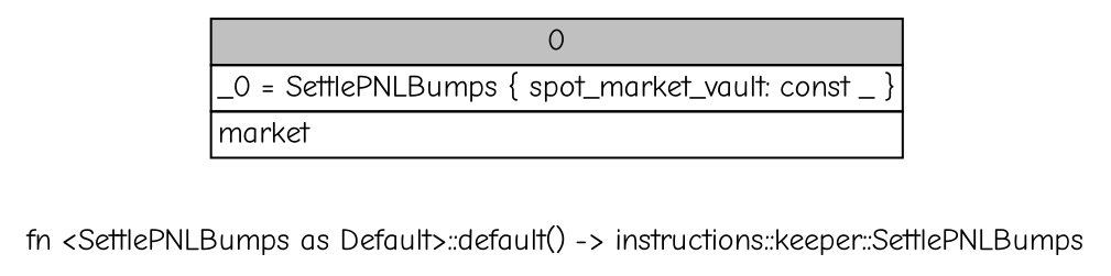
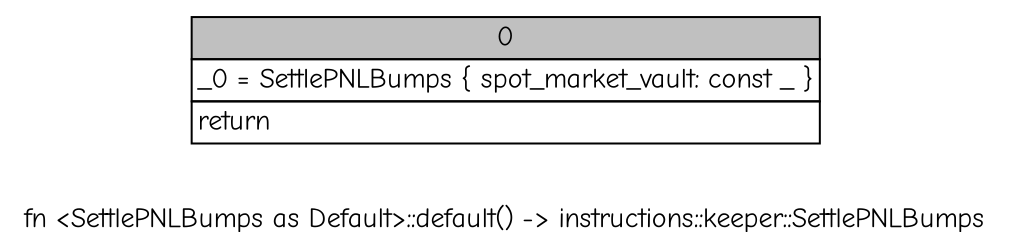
  digraph {
    fontname="Comic Neue"
    label=<fn &lt;SettlePNLBumps as Default&gt;::default() -&gt; instructions::keeper::SettlePNLBumps<br align="left"/>>
-   n1 [fontname="Comic Neue" label=<<table border="0" cellborder="1" cellspacing="0"><tr><td bgcolor="gray" align="center" colspan="1">0</td></tr><tr><td align="left" balign="left">_0 = SettlePNLBumps { spot_market_vault: const _ }<br/></td></tr><tr><td align="left">market</td></tr></table>> shape=none]
+   n1 [fontname="Comic Neue" label=<<table border="0" cellborder="1" cellspacing="0"><tr><td bgcolor="gray" align="center" colspan="1">0</td></tr><tr><td align="left" balign="left">_0 = SettlePNLBumps { spot_market_vault: const _ }<br/></td></tr><tr><td align="left">return</td></tr></table>> shape=none]
  }
